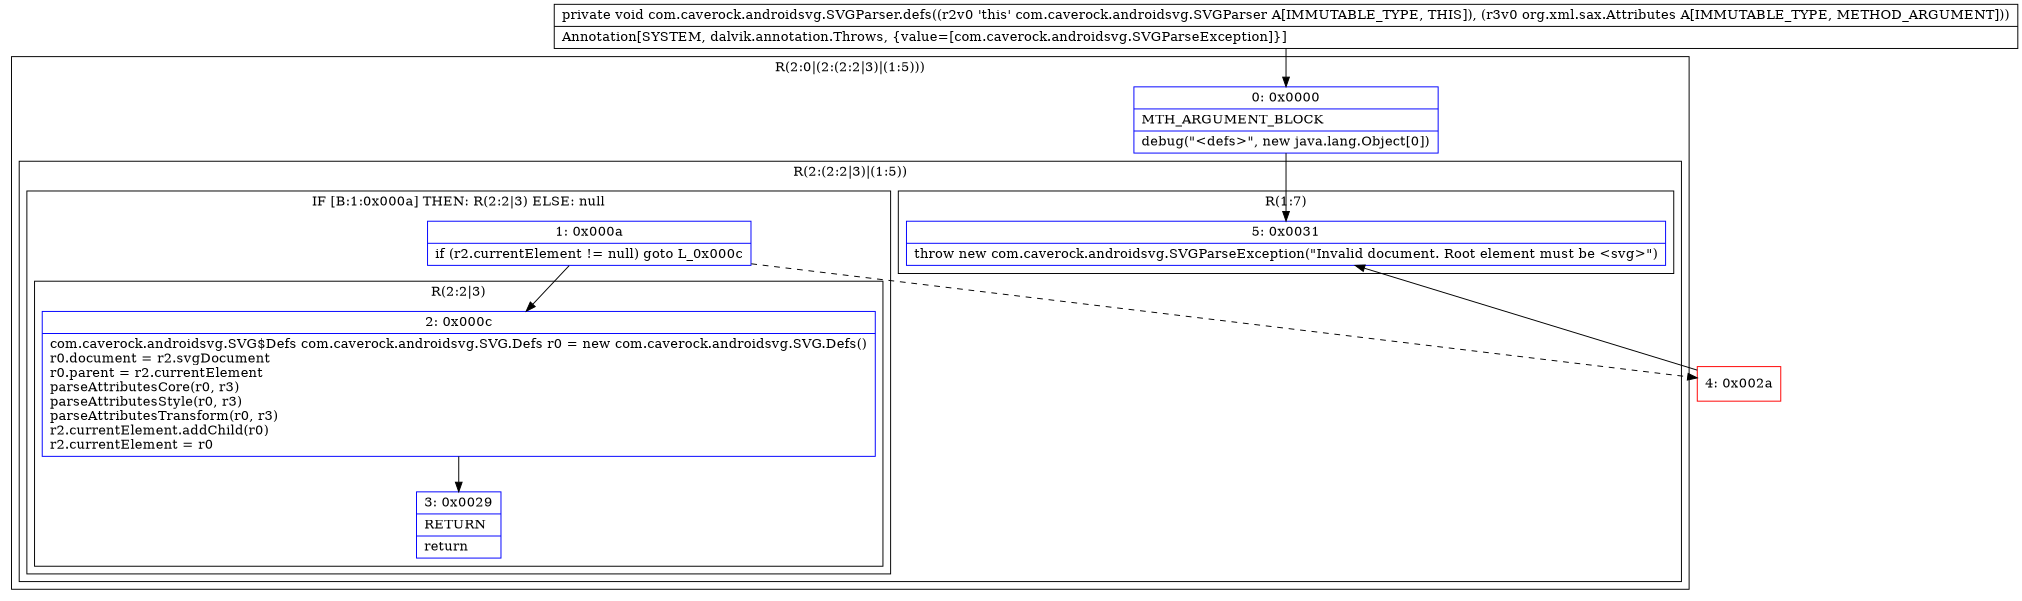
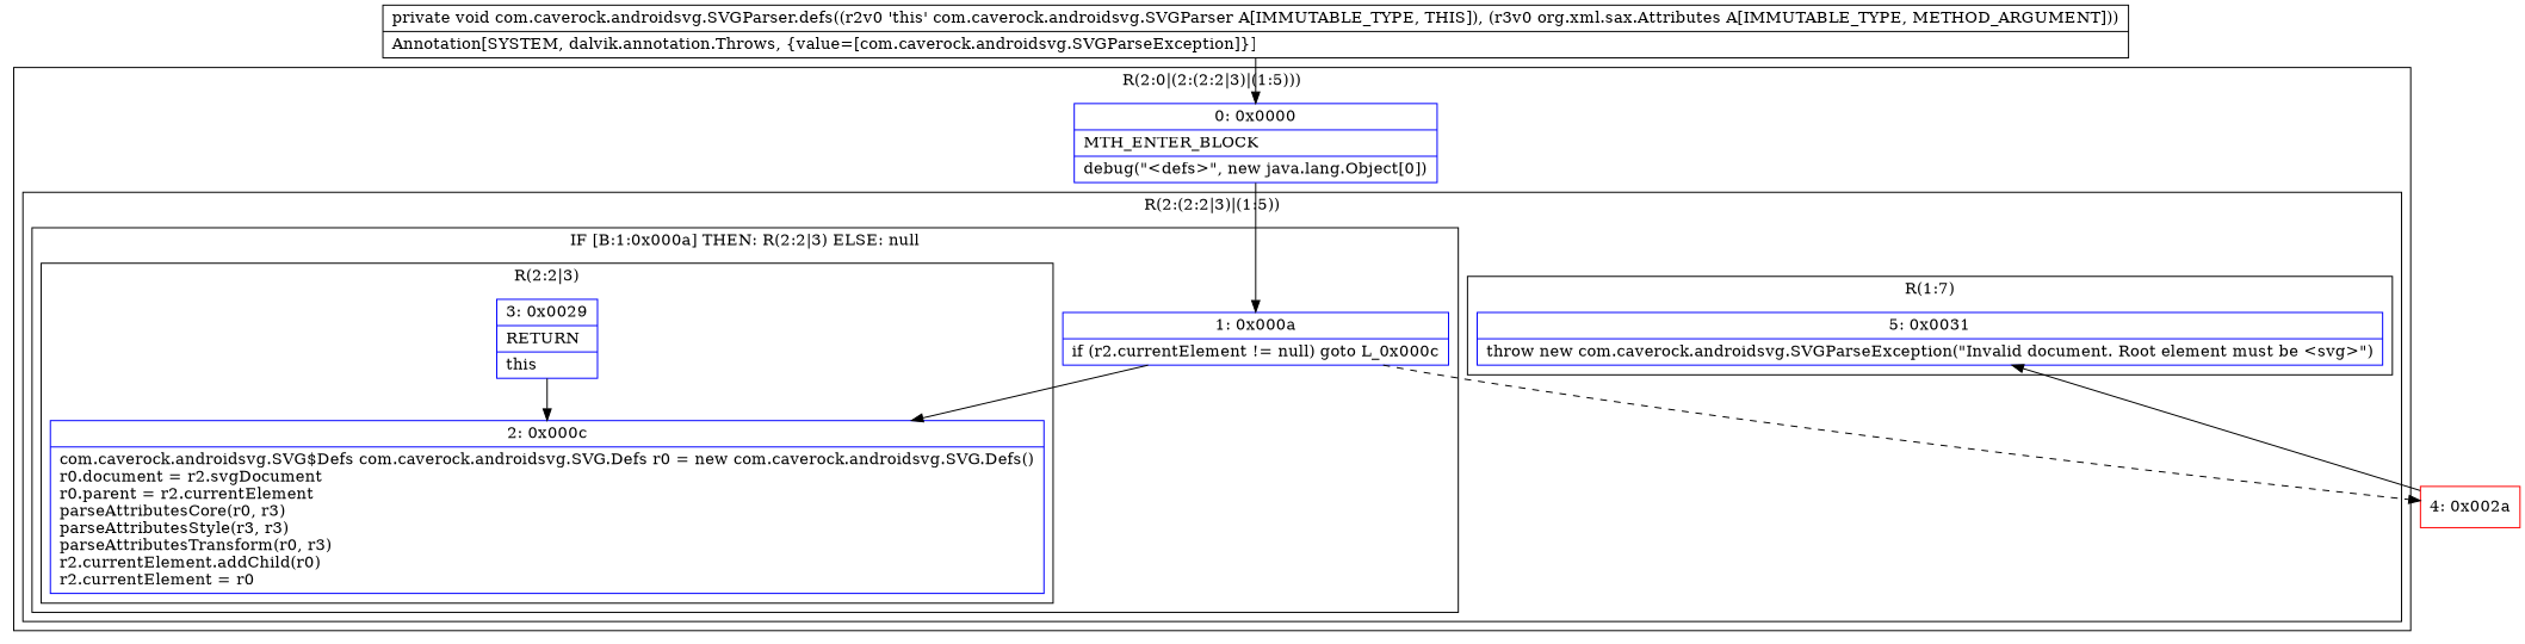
  digraph {
    node [color=blue shape=record]
-   n1 [label="{2\:\ 0x000c|com.caverock.androidsvg.SVG$Defs com.caverock.androidsvg.SVG.Defs r0 = new com.caverock.androidsvg.SVG.Defs()\lr0.document = r2.svgDocument\lr0.parent = r2.currentElement\lparseAttributesCore(r0, r3)\lparseAttributesStyle(r0, r3)\lparseAttributesTransform(r0, r3)\lr2.currentElement.addChild(r0)\lr2.currentElement = r0\l}"]
-   n2 [label="{3\:\ 0x0029|RETURN\l|return\l}"]
+   n1 [label="{2\:\ 0x000c|com.caverock.androidsvg.SVG$Defs com.caverock.androidsvg.SVG.Defs r0 = new com.caverock.androidsvg.SVG.Defs()\lr0.document = r2.svgDocument\lr0.parent = r2.currentElement\lparseAttributesCore(r0, r3)\lparseAttributesStyle(r3, r3)\lparseAttributesTransform(r0, r3)\lr2.currentElement.addChild(r0)\lr2.currentElement = r0\l}"]
+   n2 [label="{3\:\ 0x0029|RETURN\l|this\l}"]
    n3 [label="{1\:\ 0x000a|if (r2.currentElement != null) goto L_0x000c\l}"]
    n4 [label="{5\:\ 0x0031|throw new com.caverock.androidsvg.SVGParseException(\"Invalid document. Root element must be \<svg\>\")\l}"]
-   n5 [label="{0\:\ 0x0000|MTH_ARGUMENT_BLOCK\l|debug(\"\<defs\>\", new java.lang.Object[0])\l}"]
+   n5 [label="{0\:\ 0x0000|MTH_ENTER_BLOCK\l|debug(\"\<defs\>\", new java.lang.Object[0])\l}"]
    n6 [color=red label="{4\:\ 0x002a}"]
    n7 [label="{private void com.caverock.androidsvg.SVGParser.defs((r2v0 'this' com.caverock.androidsvg.SVGParser A[IMMUTABLE_TYPE, THIS]), (r3v0 org.xml.sax.Attributes A[IMMUTABLE_TYPE, METHOD_ARGUMENT]))  | Annotation[SYSTEM, dalvik.annotation.Throws, \{value=[com.caverock.androidsvg.SVGParseException]\}]\l}" color=""]
    subgraph cluster_1 {
      label="R(2:0|(2:(2:2|3)|(1:5)))"
      n5
      subgraph cluster_2 {
        label="R(2:(2:2|3)|(1:5))"
        subgraph cluster_3 {
          label="IF [B:1:0x000a] THEN: R(2:2|3) ELSE: null"
          n3
          subgraph cluster_4 {
            label="R(2:2|3)"
            n1
            n2
          }
        }
        subgraph cluster_5 {
          label="R(1:7)"
          n4
        }
      }
    }
-   n1 -> n2
+   n2 -> n1
    n3 -> n1
    n3 -> n6 [style=dashed]
-   n5 -> n4
+   n5 -> n3
    n6 -> n4
    n7 -> n5
  }
